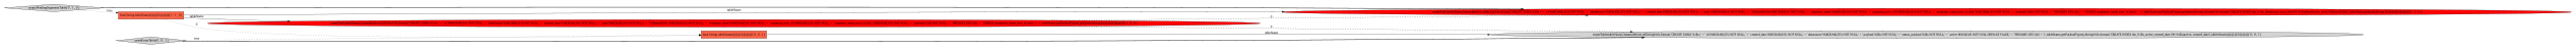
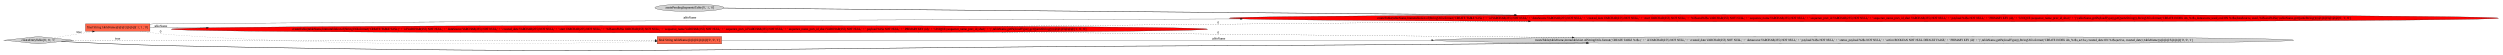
  digraph {
    fontname="PT Serif"
    rankdir=LR
    node [fillcolor=lightgray fontname="PT Serif" shape=ellipse style=filled]
    edge [fontname="PT Serif" style=dotted]
-   n1 [label="createPendingSegmentsTable['0', '1', '0']" shape=diamond]
+   n1 [label="createPendingSegmentsTable['0', '1', '0']"]
    n2 [fillcolor=red label="createTable(tableName,ImmutableList.of(StringUtils.format(\"CREATE TABLE %1$s (\" + \" id VARCHAR(255) NOT NULL,\" + \" dataSource VARCHAR(255) NOT NULL,\" + \" created_date VARCHAR(255) NOT NULL,\" + \" start VARCHAR(255) NOT NULL,\" + \" %3$send%3$s VARCHAR(255) NOT NULL,\" + \" sequence_name VARCHAR(255) NOT NULL,\" + \" sequence_prev_id VARCHAR(255) NOT NULL,\" + \" sequence_name_prev_id_sha1 VARCHAR(255) NOT NULL,\" + \" payload %2$s NOT NULL,\" + \" PRIMARY KEY (id),\" + \" UNIQUE (sequence_name_prev_id_sha1)\" + \")\",tableName,getPayloadType(),getQuoteString()),StringUtils.format(\"CREATE INDEX idx_%1$s_datasource_used_end ON %1$s(dataSource, used, %2$send%2$s)\",tableName,getQuoteString())))@@@3@@@['0', '1', '0']"]
    n3 [fillcolor=tomato label="final String tableName@@@2@@@['1', '1', '0']" shape=box]
    n4 [fillcolor=red label="createTable(tableName,ImmutableList.of(StringUtils.format(\"CREATE TABLE %1$s (\" + \" id VARCHAR(255) NOT NULL,\" + \" dataSource VARCHAR(255) NOT NULL,\" + \" created_date VARCHAR(255) NOT NULL,\" + \" start VARCHAR(255) NOT NULL,\" + \" %3$send%3$s VARCHAR(255) NOT NULL,\" + \" sequence_name VARCHAR(255) NOT NULL,\" + \" sequence_prev_id VARCHAR(255) NOT NULL,\" + \" sequence_name_prev_id_sha1 VARCHAR(255) NOT NULL,\" + \" payload %2$s NOT NULL,\" + \" PRIMARY KEY (id),\" + \" UNIQUE (sequence_name_prev_id_sha1)\" + \")\",tableName,getPayloadType(),getQuoteString())))@@@3@@@['1', '0', '0']"]
    n5 [fillcolor=tomato label="final String tableName@@@2@@@['0', '0', '1']" shape=box]
    n6 [label="createTable(tableName,ImmutableList.of(StringUtils.format(\"CREATE TABLE %1$s (\" + \" id VARCHAR(255) NOT NULL,\" + \" created_date VARCHAR(255) NOT NULL,\" + \" datasource VARCHAR(255) NOT NULL,\" + \" payload %2$s NOT NULL,\" + \" status_payload %2$s NOT NULL,\" + \" active BOOLEAN NOT NULL DEFAULT FALSE,\" + \" PRIMARY KEY (id)\" + \")\",tableName,getPayloadType()),StringUtils.format(\"CREATE INDEX idx_%1$s_active_created_date ON %1$s(active, created_date)\",tableName)))@@@3@@@['0', '0', '1']"]
    n7 [label="createEntryTable['0', '0', '1']" shape=diamond]
    n1 -> n2 [style=bold]
-   n1 -> n3 [label=true]
+   n7 -> n3 [label=true]
    n3 -> n2 [label=tableName style=solid]
    n3 -> n4 [label=tableName style=solid]
    n3 -> n5 [label=0]
    n4 -> n2 [label=0 style=dashed]
    n4 -> n6 [label=0 style=dashed]
    n5 -> n6 [label=tableName style=solid]
-   n7 -> n5 [label=true]
+   n7 -> n5 [label=true style=dashed]
    n7 -> n6 [style=bold]
  }
